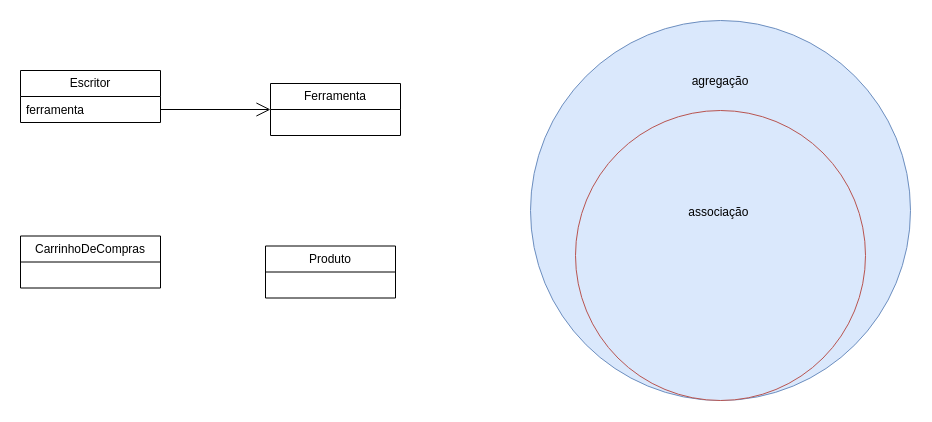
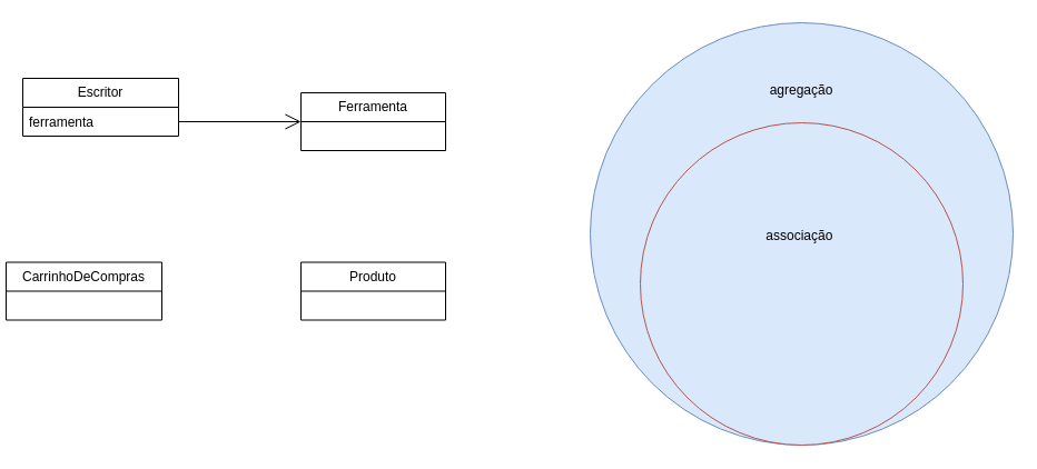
  <mxCell id="0" />
  <mxCell id="1" parent="0" />
  <mxCell id="2" value="agregação&lt;br&gt;&lt;br&gt;&lt;br&gt;&lt;br&gt;&lt;br&gt;&lt;br&gt;&lt;br&gt;&lt;br&gt;&lt;br&gt;&lt;br&gt;&lt;br&gt;&lt;br&gt;&lt;br&gt;&lt;br&gt;&lt;br&gt;&lt;br&gt;&lt;br&gt;&lt;br&gt;&lt;br&gt;" style="ellipse;whiteSpace=wrap;html=1;aspect=fixed;fillColor=#dae8fc;strokeColor=#6c8ebf;" vertex="1" parent="1"><mxGeometry x="530" y="20" width="380" height="380" as="geometry" /></mxCell>
  <mxCell id="3" value="associação&amp;nbsp;&lt;br&gt;&lt;br&gt;&lt;br&gt;&lt;br&gt;&lt;br&gt;&lt;br&gt;&lt;br&gt;" style="ellipse;whiteSpace=wrap;html=1;aspect=fixed;noLabel=0;fillColor=#dae8fc;strokeColor=#b85450;" parent="1" vertex="1"><mxGeometry x="575" y="110" width="290" height="290" as="geometry" /></mxCell>
  <mxCell id="4" value="Escritor" style="swimlane;fontStyle=0;childLayout=stackLayout;horizontal=1;startSize=26;fillColor=none;horizontalStack=0;resizeParent=1;resizeParentMax=0;resizeLast=0;collapsible=1;marginBottom=0;whiteSpace=wrap;html=1;" parent="1" vertex="1"><mxGeometry x="20" y="70" width="140" height="52" as="geometry" /></mxCell>
  <mxCell id="5" value="ferramenta&lt;br&gt;" style="text;strokeColor=none;fillColor=none;align=left;verticalAlign=top;spacingLeft=4;spacingRight=4;overflow=hidden;rotatable=0;points=[[0,0.5],[1,0.5]];portConstraint=eastwest;whiteSpace=wrap;html=1;" parent="4" vertex="1"><mxGeometry y="26" width="140" height="26" as="geometry" /></mxCell>
  <mxCell id="6" value="Ferramenta" style="swimlane;fontStyle=0;childLayout=stackLayout;horizontal=1;startSize=26;fillColor=none;horizontalStack=0;resizeParent=1;resizeParentMax=0;resizeLast=0;collapsible=1;marginBottom=0;whiteSpace=wrap;html=1;" parent="1" vertex="1"><mxGeometry x="270" y="83" width="130" height="52" as="geometry" /></mxCell>
- <mxCell id="7" value="CarrinhoDeCompras" style="swimlane;fontStyle=0;childLayout=stackLayout;horizontal=1;startSize=26;fillColor=none;horizontalStack=0;resizeParent=1;resizeParentMax=0;resizeLast=0;collapsible=1;marginBottom=0;whiteSpace=wrap;html=1;" vertex="1" parent="1"><mxGeometry x="20" y="235.5" width="140" height="52" as="geometry" /></mxCell>
- <mxCell id="8" value="Produto" style="swimlane;fontStyle=0;childLayout=stackLayout;horizontal=1;startSize=26;fillColor=none;horizontalStack=0;resizeParent=1;resizeParentMax=0;resizeLast=0;collapsible=1;marginBottom=0;whiteSpace=wrap;html=1;" vertex="1" parent="1"><mxGeometry x="265" y="245.5" width="130" height="52" as="geometry" /></mxCell>
+ <mxCell id="7" value="CarrinhoDeCompras" style="swimlane;fontStyle=0;childLayout=stackLayout;horizontal=1;startSize=26;fillColor=none;horizontalStack=0;resizeParent=1;resizeParentMax=0;resizeLast=0;collapsible=1;marginBottom=0;whiteSpace=wrap;html=1;" vertex="1" parent="1"><mxGeometry x="5" y="235.5" width="140" height="52" as="geometry" /></mxCell>
+ <mxCell id="8" value="Produto" style="swimlane;fontStyle=0;childLayout=stackLayout;horizontal=1;startSize=26;fillColor=none;horizontalStack=0;resizeParent=1;resizeParentMax=0;resizeLast=0;collapsible=1;marginBottom=0;whiteSpace=wrap;html=1;" vertex="1" parent="1"><mxGeometry x="270" y="235.5" width="130" height="52" as="geometry" /></mxCell>
  <mxCell id="9" value="" style="endArrow=open;endFill=1;endSize=12;html=1;rounded=0;exitX=1;exitY=0.5;exitDx=0;exitDy=0;entryX=0;entryY=0.5;entryDx=0;entryDy=0;" edge="1" parent="1" source="5" target="6"><mxGeometry width="160" relative="1" as="geometry"><mxPoint x="140" y="180" as="sourcePoint" /><mxPoint x="300" y="180" as="targetPoint" /></mxGeometry></mxCell>
